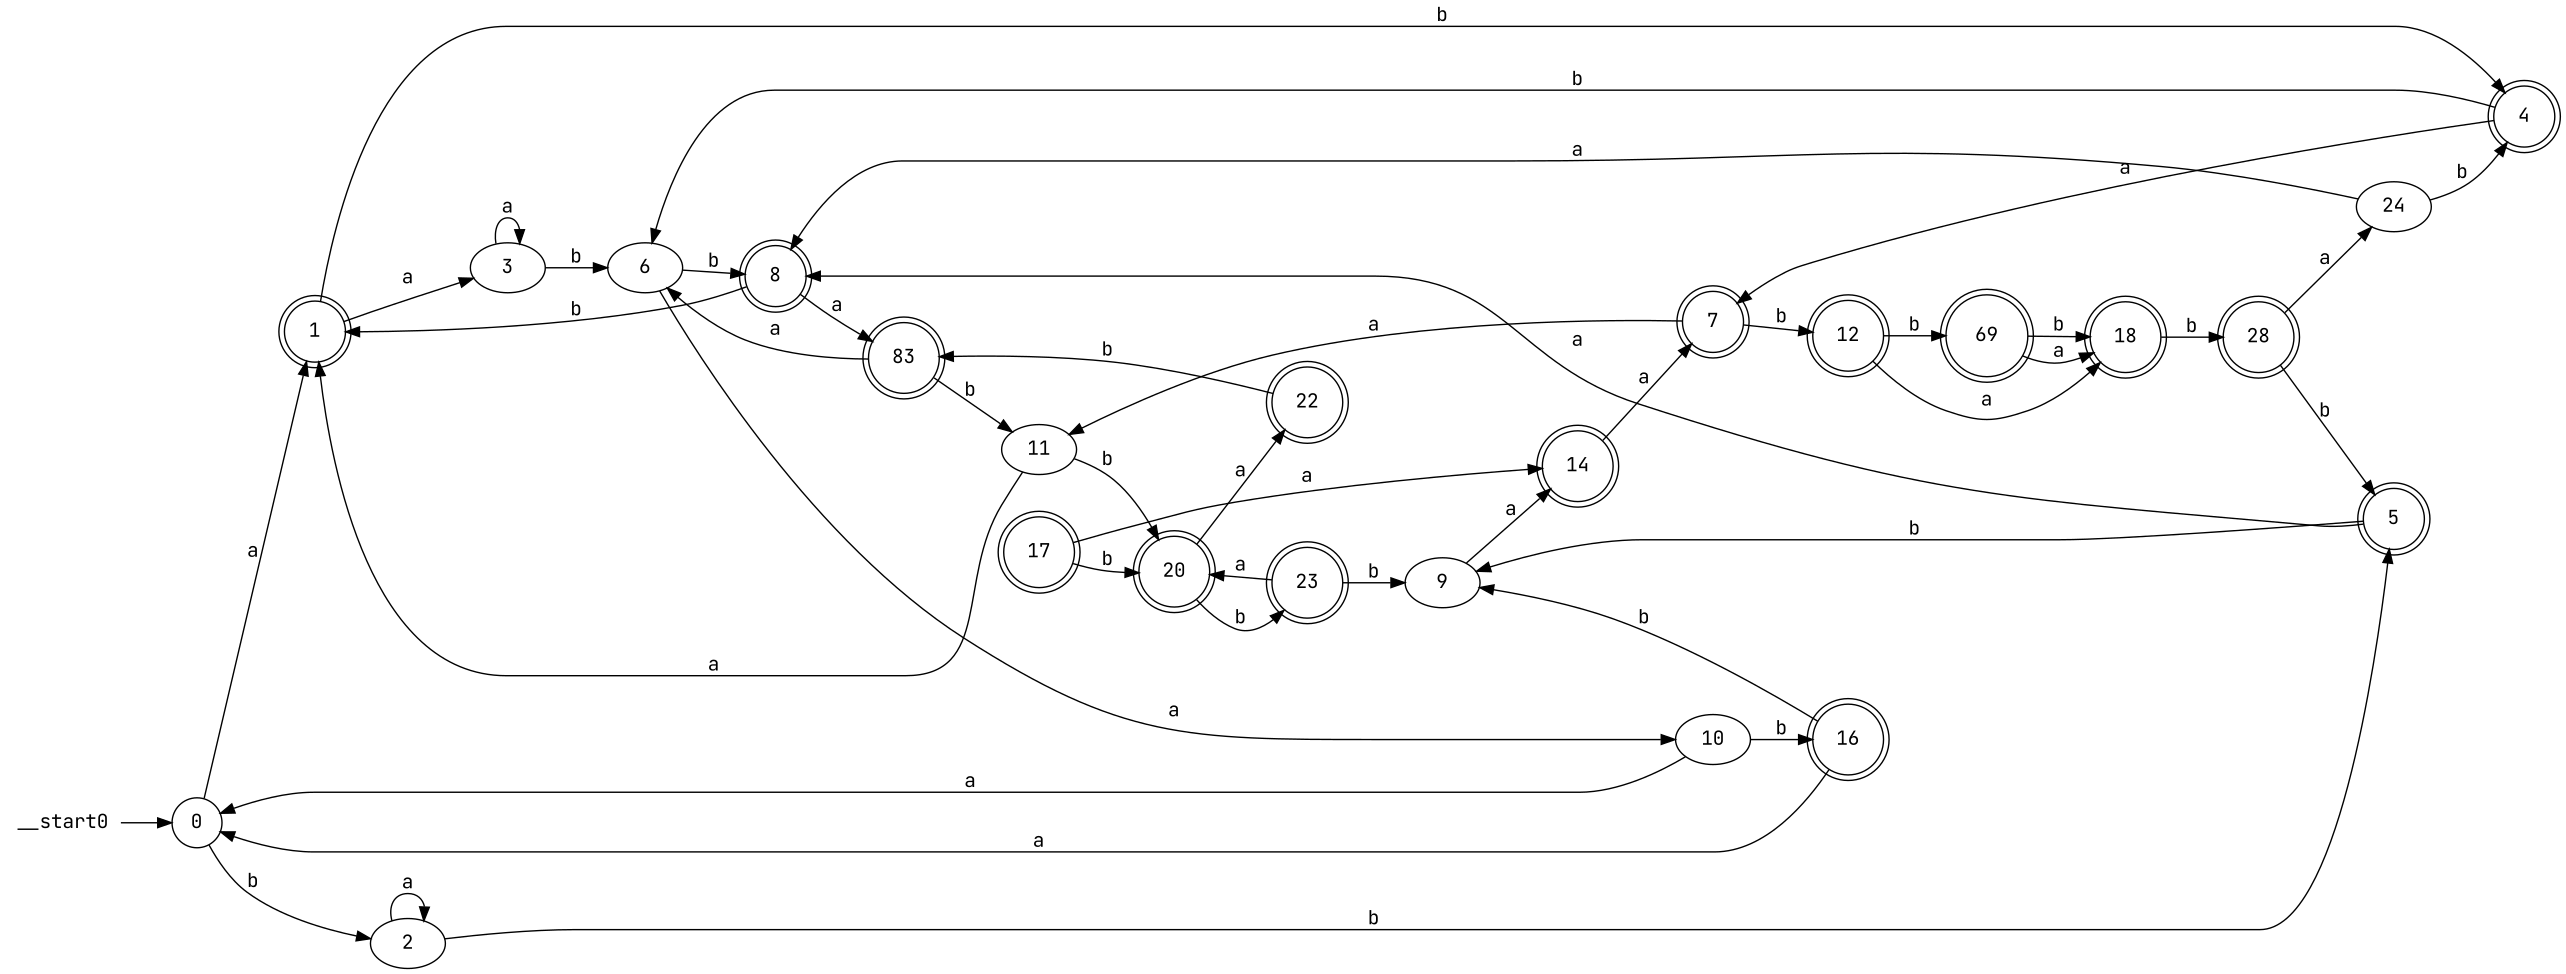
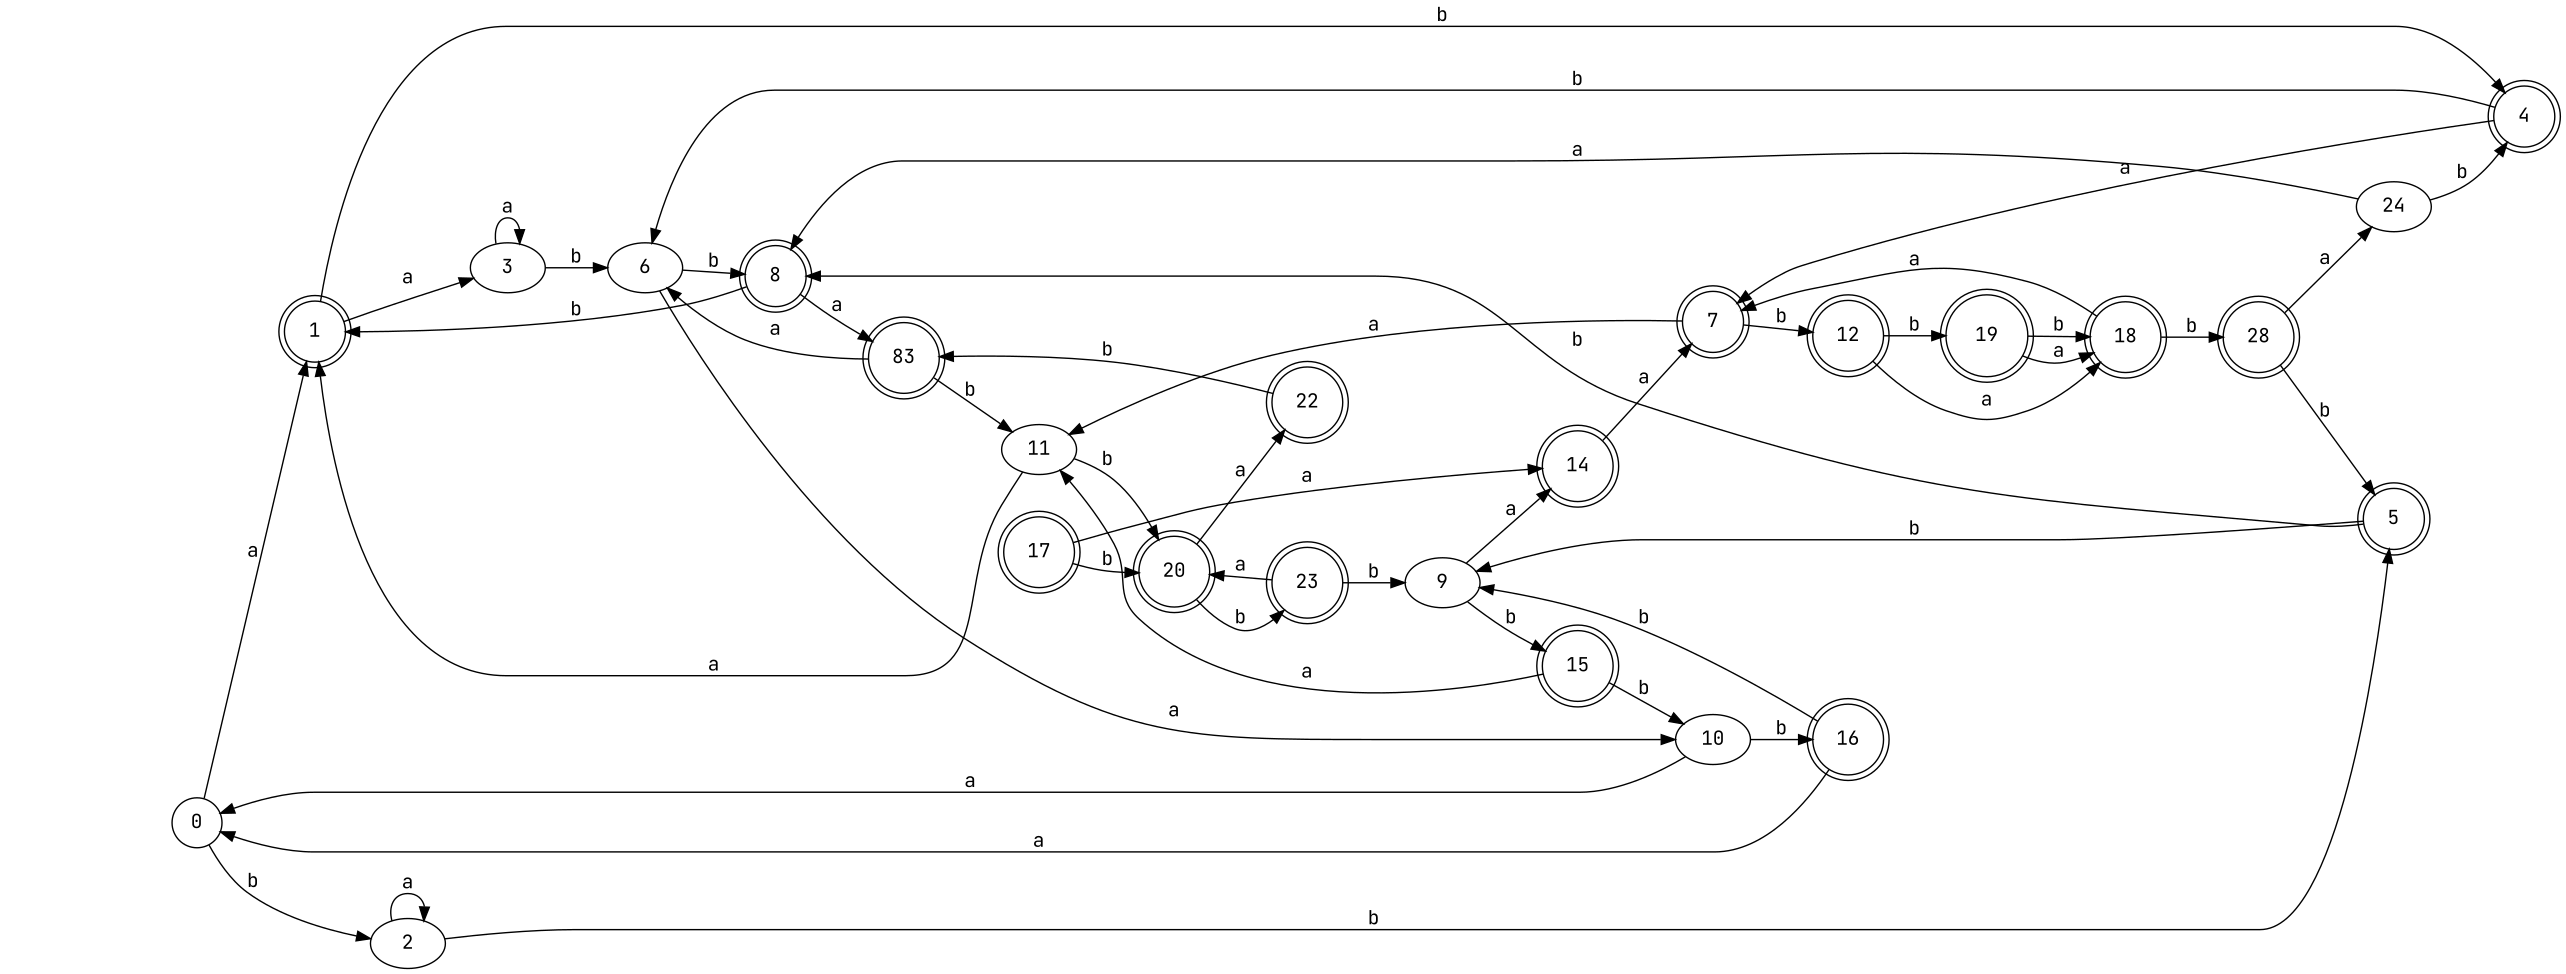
  digraph {
    fontname="JetBrains Mono"
    rankdir=LR
    node [fontname="JetBrains Mono" shape=doublecircle]
    edge [fontname="JetBrains Mono"]
-   __start0 [shape=none]
    0 [shape=circle]
    1
    2 [shape=""]
    3 [shape=""]
    4
    5
    6 [shape=""]
    7
    8
    9 [shape=""]
    10 [shape=""]
    11 [shape=""]
    12
    n15 [label=83]
    14
+   15
    16
    20
    18
-   19 [label=69]
+   19
    17
    n23 [label=28]
    22
    23
    24 [shape=""]
-   __start0 -> 0
    0 -> 1 [label=a]
    0 -> 2 [label=b]
    1 -> 3 [label=a]
    1 -> 4 [label=b]
    2 -> 2 [label=a]
    2 -> 5 [label=b]
    3 -> 3 [label=a]
    3 -> 6 [label=b]
    4 -> 6 [label=b]
    4 -> 7 [label=a]
-   5 -> 8 [label=a]
+   5 -> 8 [label=b]
    5 -> 9 [label=b]
    6 -> 8 [label=b]
    6 -> 10 [label=a]
    7 -> 11 [label=a]
    7 -> 12 [label=b]
    8 -> 1 [label=b]
    8 -> n15 [label=a]
    9 -> 14 [label=a]
+   9 -> 15 [label=b]
    10 -> 0 [label=a]
    10 -> 16 [label=b]
    11 -> 1 [label=a]
    11 -> 20 [label=b]
    12 -> 18 [label=a]
    12 -> 19 [label=b]
    n15 -> 6 [label=a]
    n15 -> 11 [label=b]
    14 -> 7 [label=a]
+   15 -> 10 [label=b]
+   15 -> 11 [label=a]
    16 -> 0 [label=a]
    16 -> 9 [label=b]
    20 -> 22 [label=a]
    20 -> 23 [label=b]
+   18 -> 7 [label=a]
    18 -> n23 [label=b]
    19 -> 18 [label=a]
    19 -> 18 [label=b]
    17 -> 14 [label=a]
    17 -> 20 [label=b]
    n23 -> 5 [label=b]
    n23 -> 24 [label=a]
    22 -> n15 [label=b]
    23 -> 9 [label=b]
    23 -> 20 [label=a]
    24 -> 4 [label=b]
    24 -> 8 [label=a]
  }
